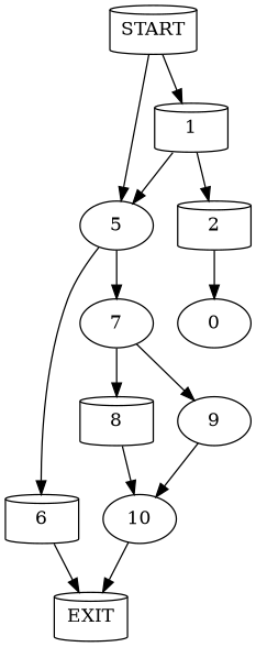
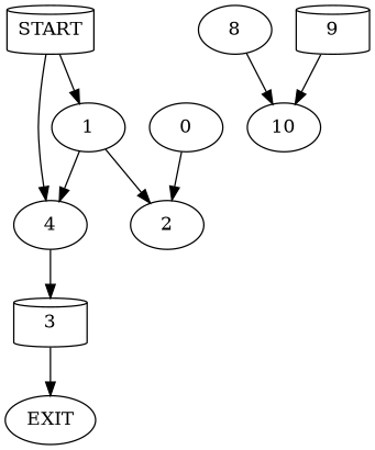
  digraph {
    node [shape=ellipse]
    n1 [label=START shape=cylinder]
-   1 [shape=cylinder]
-   5
-   2 [shape=cylinder]
-   6 [shape=cylinder]
-   7
+   1
+   5 [label=4]
+   2
+   6 [shape=cylinder label=3]
    n7 [label=0]
-   n8 [label=EXIT shape=cylinder]
-   8 [shape=cylinder]
-   9
+   n8 [label=EXIT]
+   8
+   9 [shape=cylinder]
    10
    n1 -> 1
    n1 -> 5
    1 -> 5
    1 -> 2
    5 -> 6
-   5 -> 7
-   2 -> n7
+   n7 -> 2
    6 -> n8
-   7 -> 8
-   7 -> 9
    8 -> 10
    9 -> 10
-   10 -> n8
  }
